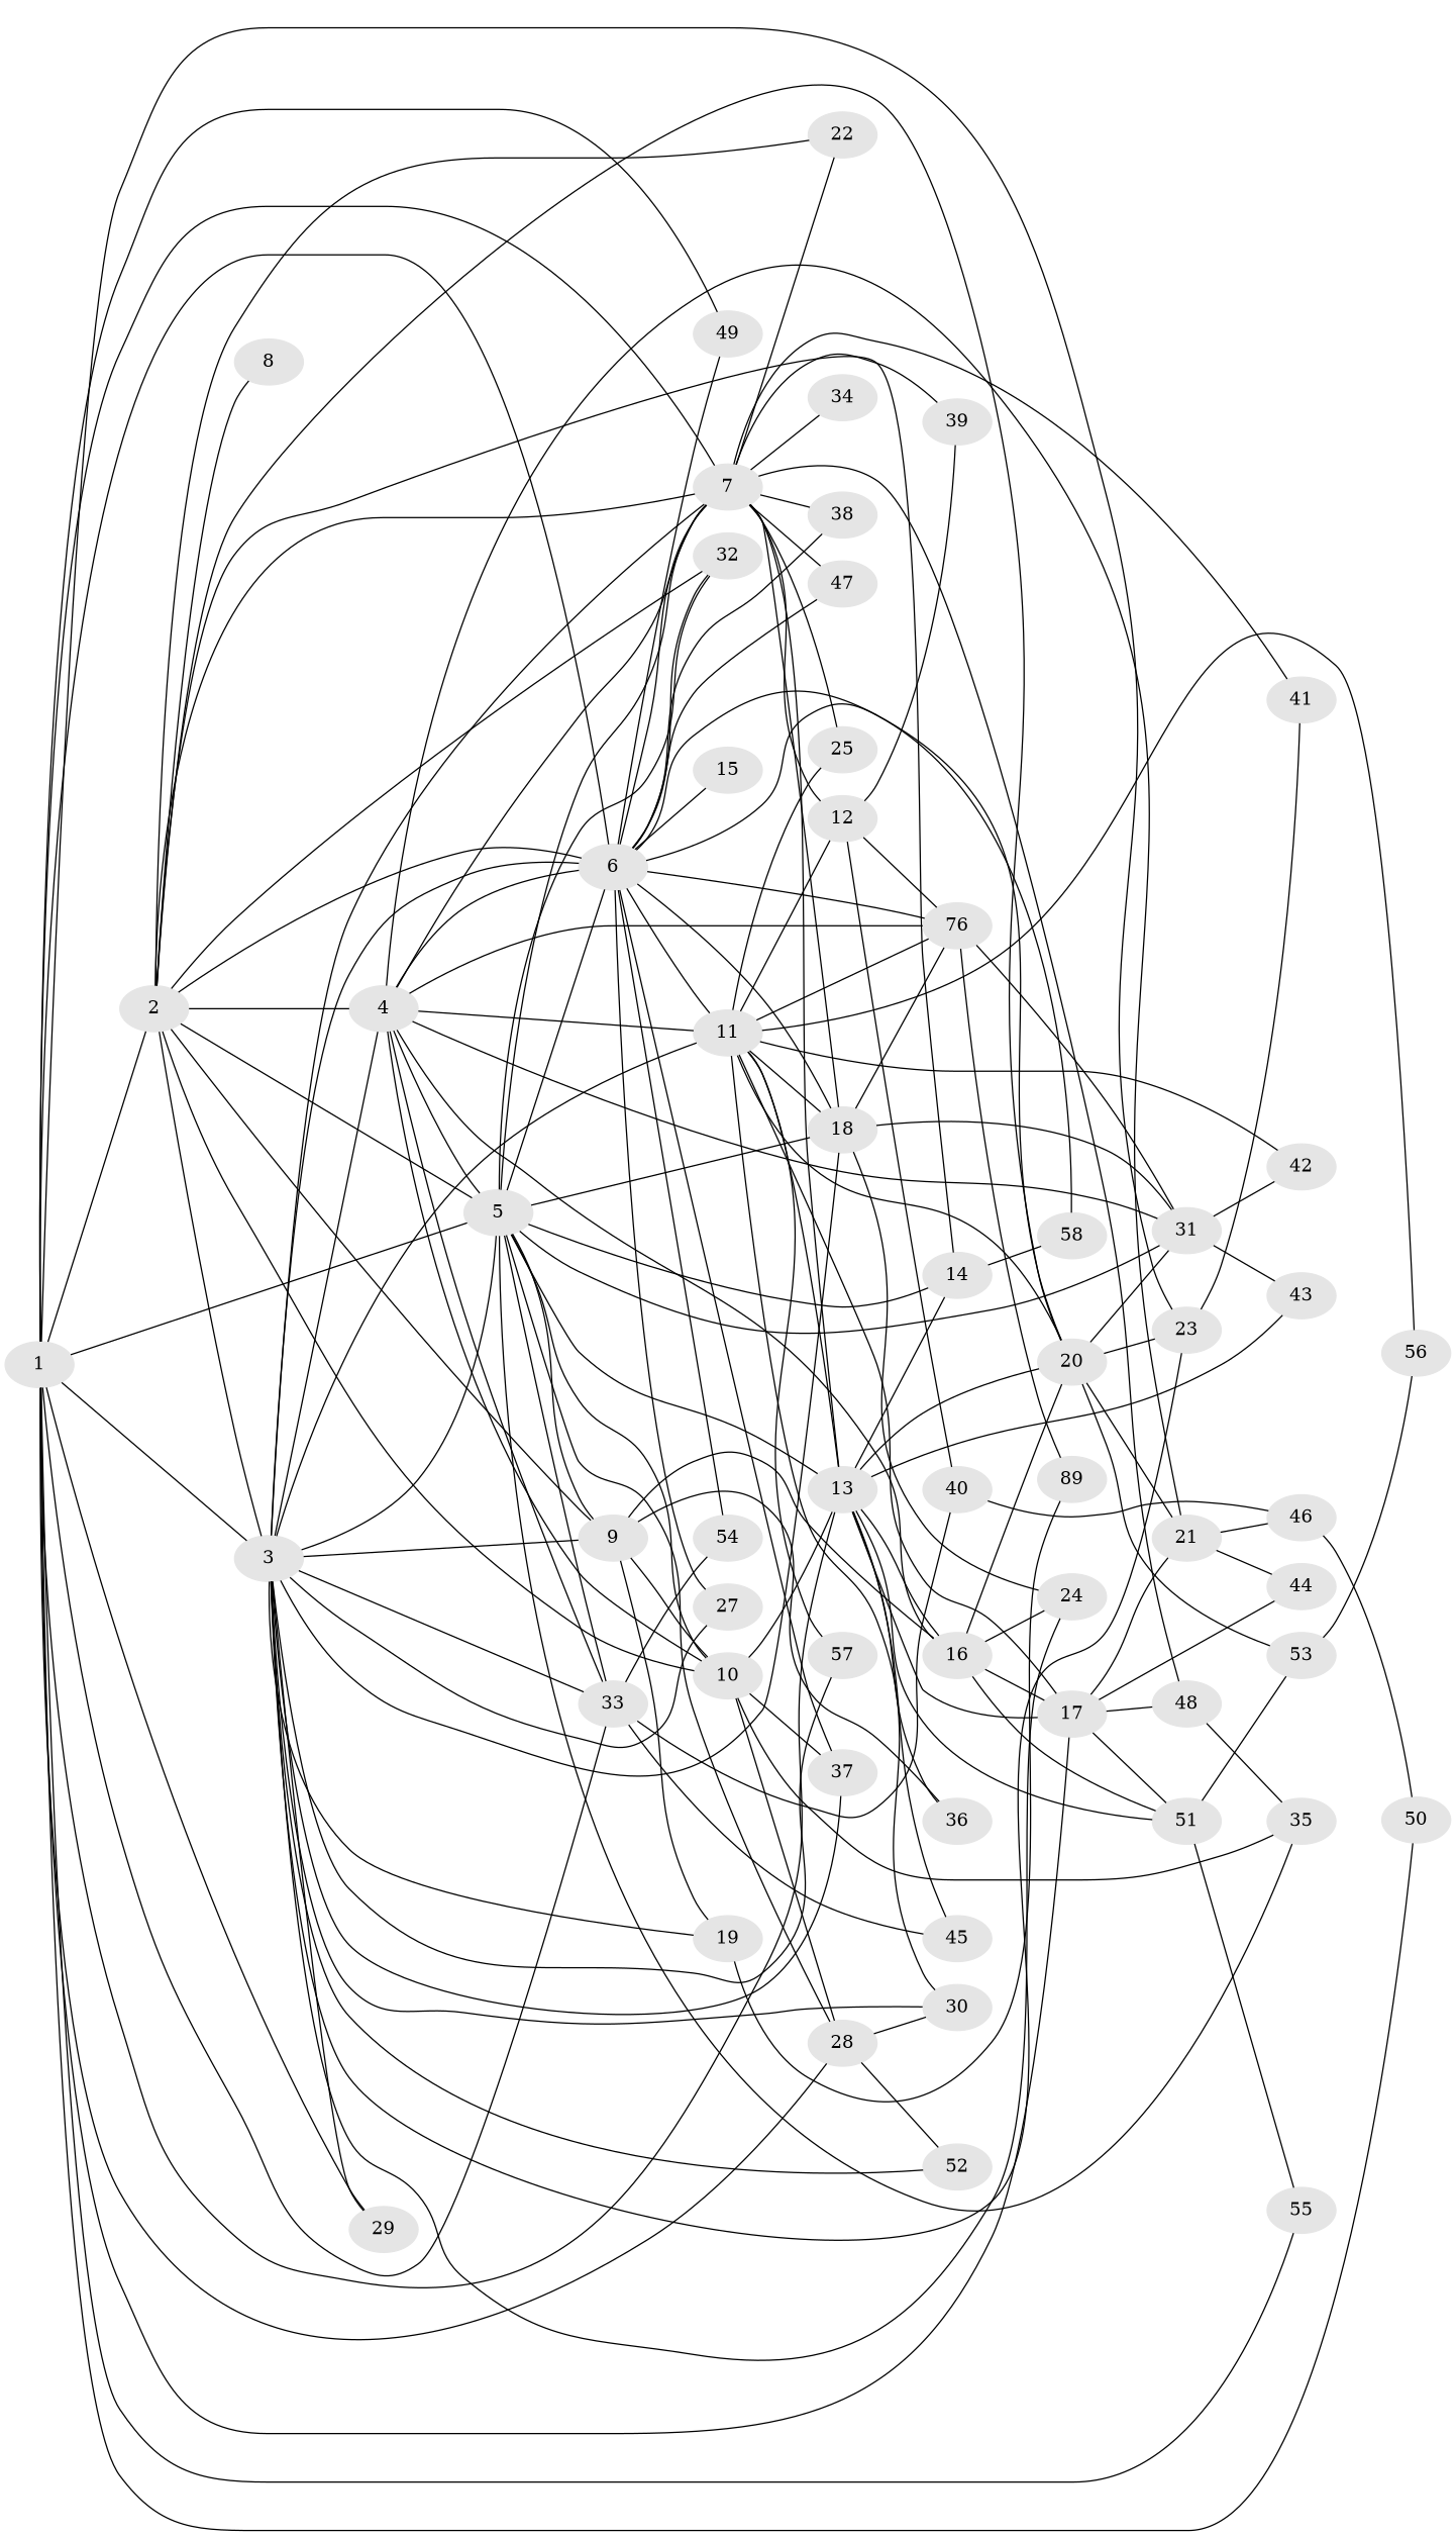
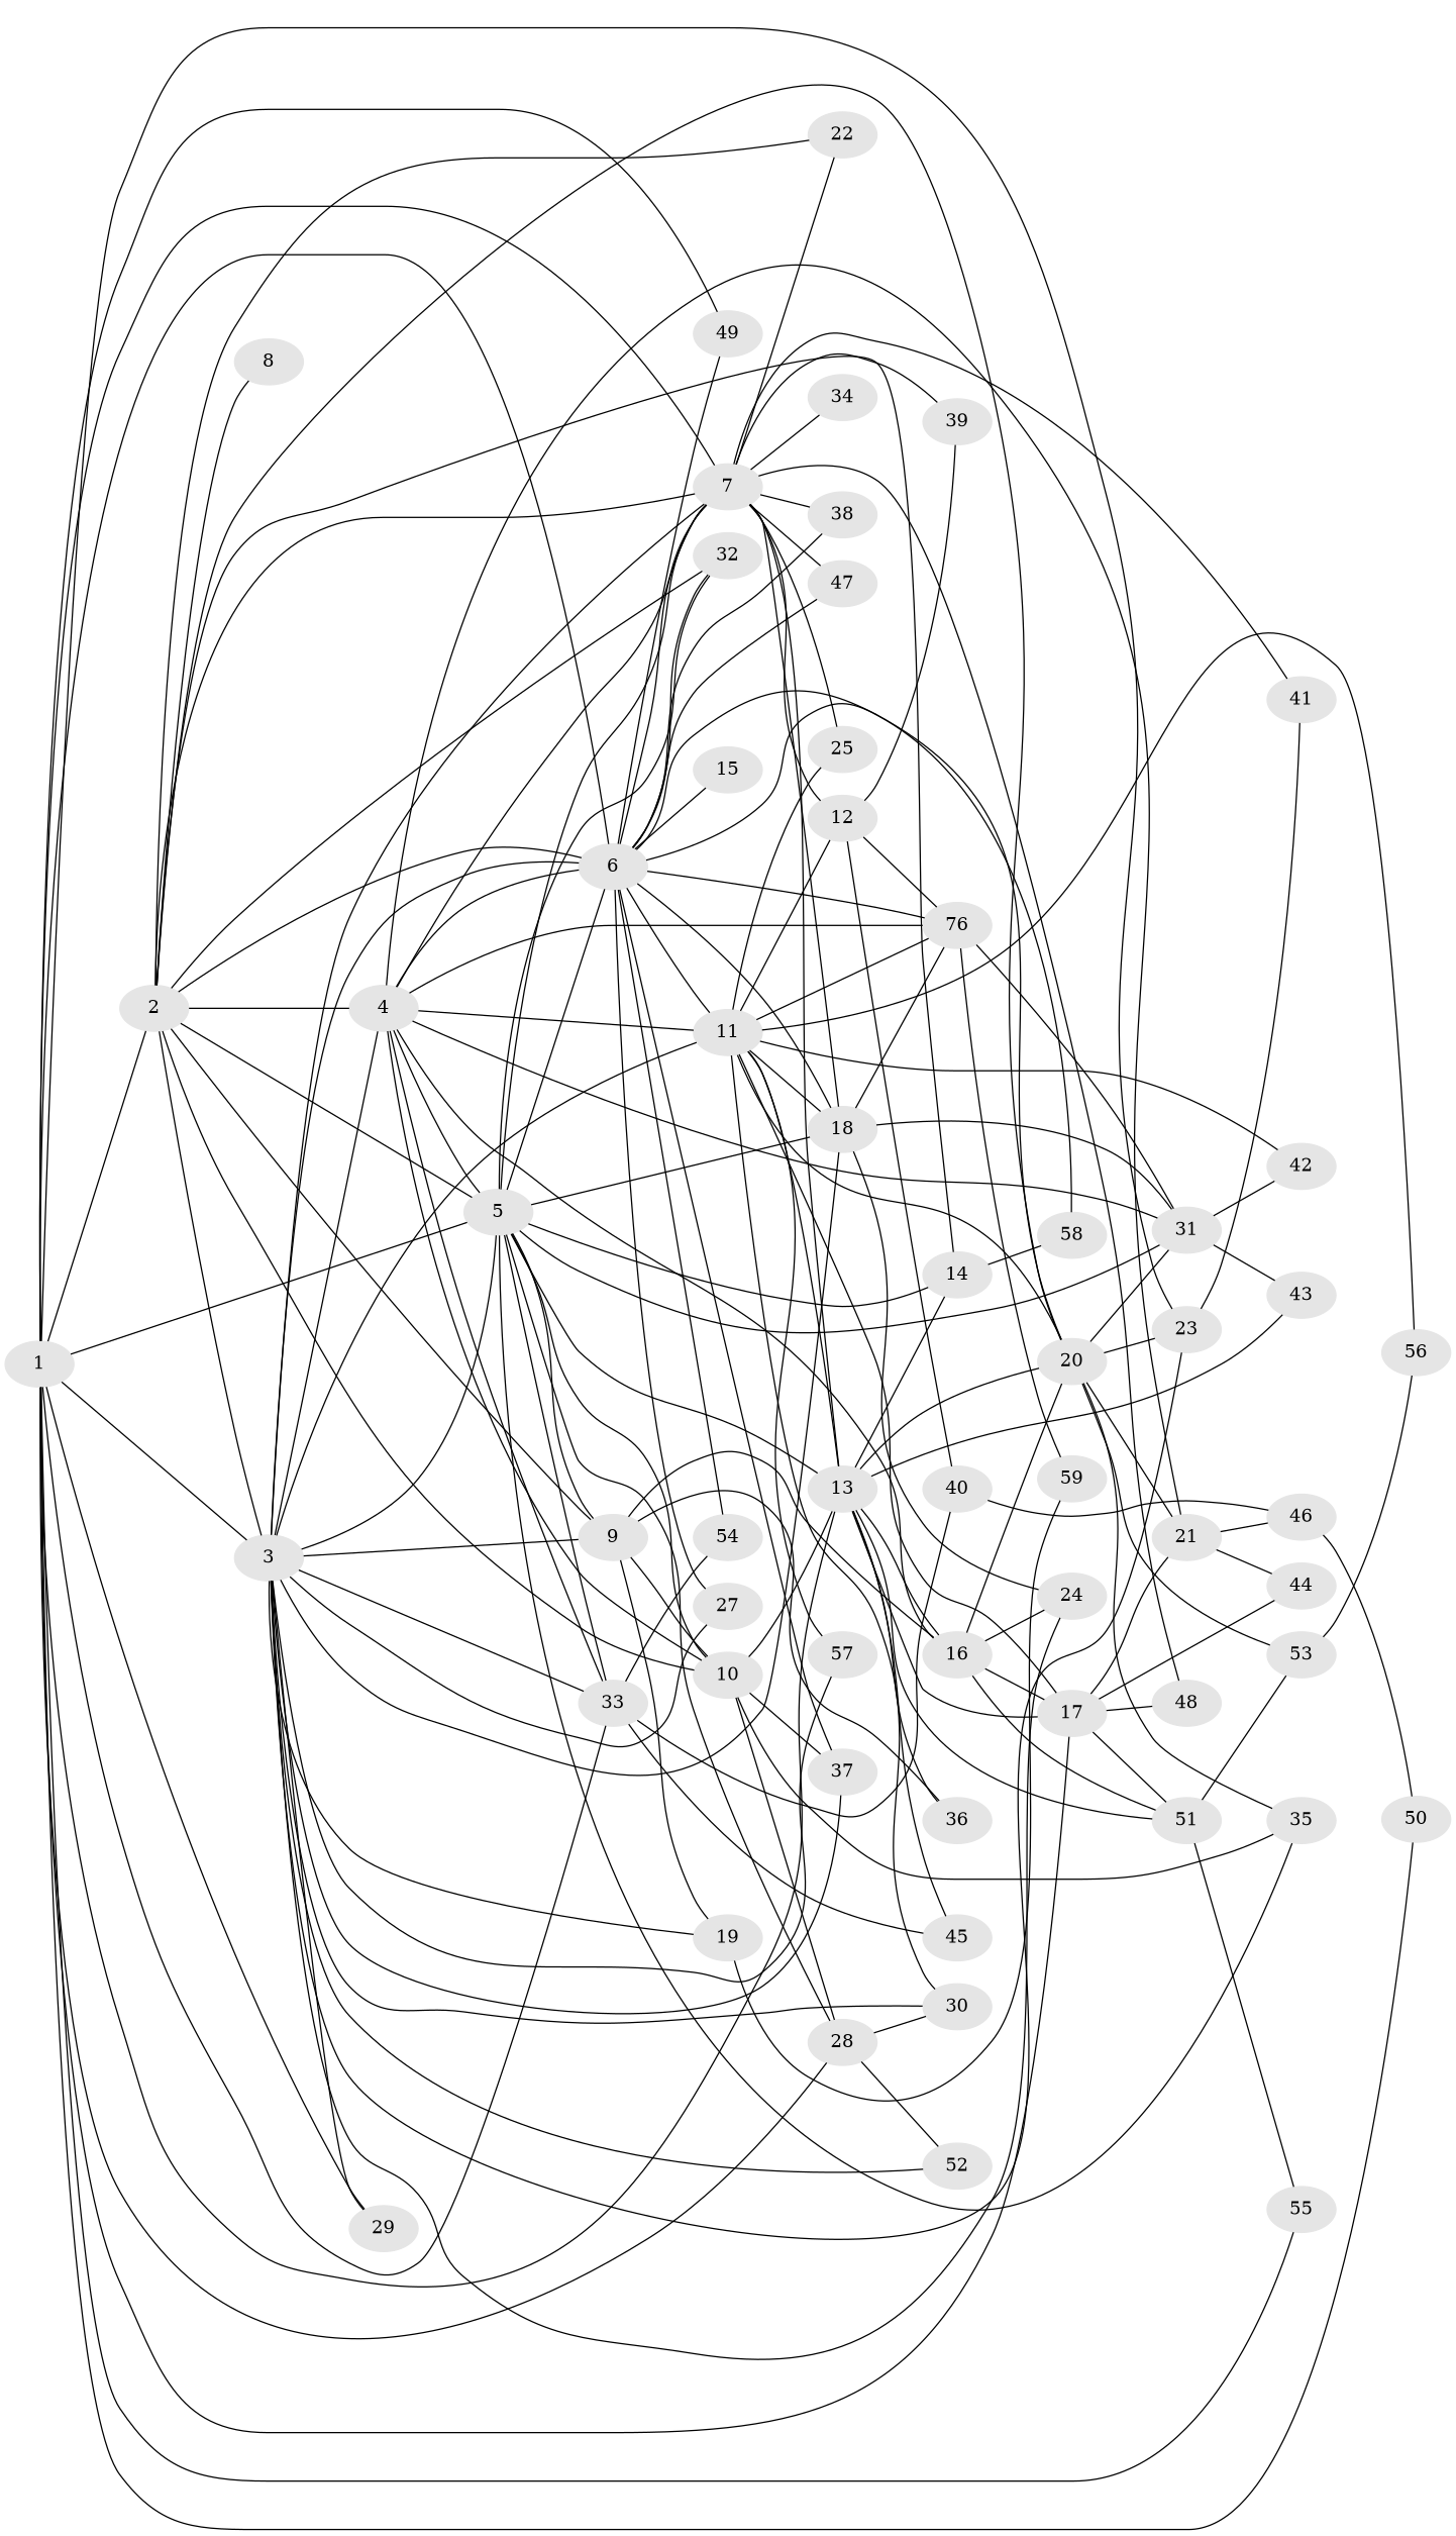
  graph {
    rankdir=LR
    node [color=gray90 style=filled]
    edge [weight=1.0]
    1
    2
    3
    5
    6
    7
    13
    17
    23
    28
    29
    33
    49
    50
    55
    4
    8
    9
    10
    14
    20
    22
    32
    11
    18
    19
    24
    27
    30
    37
    52
    57
    16
    21
    n35 [label=76]
    31
    35
    15
    38
    47
    54
    58
    12
    25
    34
    39
    41
    48
    36
    43
    45
    51
    44
    40
    53
    42
    56
-   59 [label=89]
+   59
    46
    1 -- 2 [weight=2.0]
    1 -- 3
    1 -- 5 [weight=3.0]
    1 -- 6
    1 -- 7
    1 -- 13
    1 -- 17
    1 -- 23
    1 -- 28
    1 -- 29
    1 -- 33
    1 -- 49
    1 -- 50
    1 -- 55
    2 -- 3 [weight=3.0]
    2 -- 5 [weight=4.0]
    2 -- 6 [weight=3.0]
    2 -- 7 [weight=2.0]
    2 -- 4 [weight=4.0]
    2 -- 8 [weight=2.0]
    2 -- 9 [weight=4.0]
    2 -- 10
    2 -- 14
    2 -- 20
    2 -- 22
    2 -- 32
    3 -- 5 [weight=2.0]
    3 -- 6
    3 -- 7
    3 -- 23
    3 -- 29
    3 -- 33
    3 -- 4 [weight=2.0]
    3 -- 9
    3 -- 11
    3 -- 18
    3 -- 19
    3 -- 24
    3 -- 27
    3 -- 30
    3 -- 37
    3 -- 52
    3 -- 57
    5 -- 6 [weight=2.0]
    5 -- 7 [weight=3.0]
    5 -- 13
    5 -- 28 [weight=3.0]
    5 -- 33
    5 -- 9 [weight=2.0]
    5 -- 10
    5 -- 14
    5 -- 32
    5 -- 18 [weight=6.0]
    5 -- 31 [weight=2.0]
    5 -- 35
    6 -- 7
    6 -- 49
    6 -- 20
    6 -- 32
    6 -- 11 [weight=3.0]
    6 -- 18
    6 -- 27 [weight=2.0]
    6 -- 37
    6 -- n35
    6 -- 15
    6 -- 38
    6 -- 47
    6 -- 54
    6 -- 58
    7 -- 13
    7 -- 22 [weight=2.0]
    7 -- 18 [weight=2.0]
    7 -- 38
    7 -- 47
    7 -- 12
    7 -- 25
    7 -- 34
    7 -- 39
    7 -- 41
    7 -- 48
    13 -- 17
    13 -- 14
    13 -- 20
    13 -- 16
    13 -- 36
    13 -- 43
    13 -- 45
    13 -- 51
    17 -- 21
    17 -- 48
    17 -- 51
    17 -- 44
    23 -- 41
    28 -- 30
    28 -- 52
    33 -- 54
    33 -- 45
    33 -- 40
    4 -- 5 [weight=4.0]
    4 -- 6 [weight=2.0]
    4 -- 7 [weight=2.0]
    4 -- 33
    4 -- 10
    4 -- 11 [weight=11.0]
    4 -- 16
    4 -- 21
    4 -- n35 [weight=7.0]
    4 -- 31
    9 -- 10
    9 -- 19
    9 -- 16
    9 -- 36
    10 -- 13
    10 -- 28
    10 -- 37 [weight=2.0]
    10 -- 35
    14 -- 58
    20 -- 23
    20 -- 21 [weight=2.0]
    20 -- 31
-   48 -- 35
+   20 -- 35
    20 -- 53
    11 -- 13
    11 -- 17
    11 -- 20
    11 -- 18
    11 -- 30
    11 -- 57
    11 -- n35
    11 -- 12
    11 -- 25
    11 -- 42
    11 -- 56
    18 -- 24 [weight=2.0]
    18 -- n35
    18 -- 31
    19 -- 59
    16 -- 17 [weight=2.0]
    16 -- 20
    16 -- 24
    16 -- 51
    21 -- 44
    21 -- 46
    n35 -- 31
    n35 -- 59
    31 -- 43
    31 -- 42
    12 -- n35
    12 -- 39
    12 -- 40
    51 -- 55
    51 -- 53
    40 -- 46
    53 -- 56
    46 -- 50
  }
